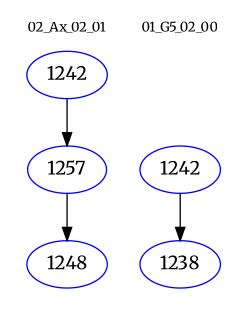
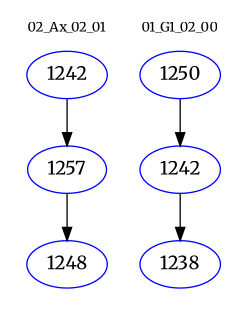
  digraph {
    fontname=Merriweather
    node [color=blue fontname=Merriweather]
    edge [color=black fontname=Merriweather]
    n1 [label=1242]
    n2 [label=1257]
    n3 [label=1248]
+   n4 [label=1250]
    n5 [label=1242]
    n6 [label=1238]
    subgraph cluster_1 {
      color=white
      fontsize=10
      label="02_Ax_02_01"
      n1
      n2
      n3
    }
    subgraph cluster_2 {
      color=white
      fontsize=10
-     label="01_G5_02_00"
+     label="01_G1_02_00"
+     n4
      n5
      n6
    }
    n1 -> n2
    n2 -> n3
+   n4 -> n5
    n5 -> n6
  }
